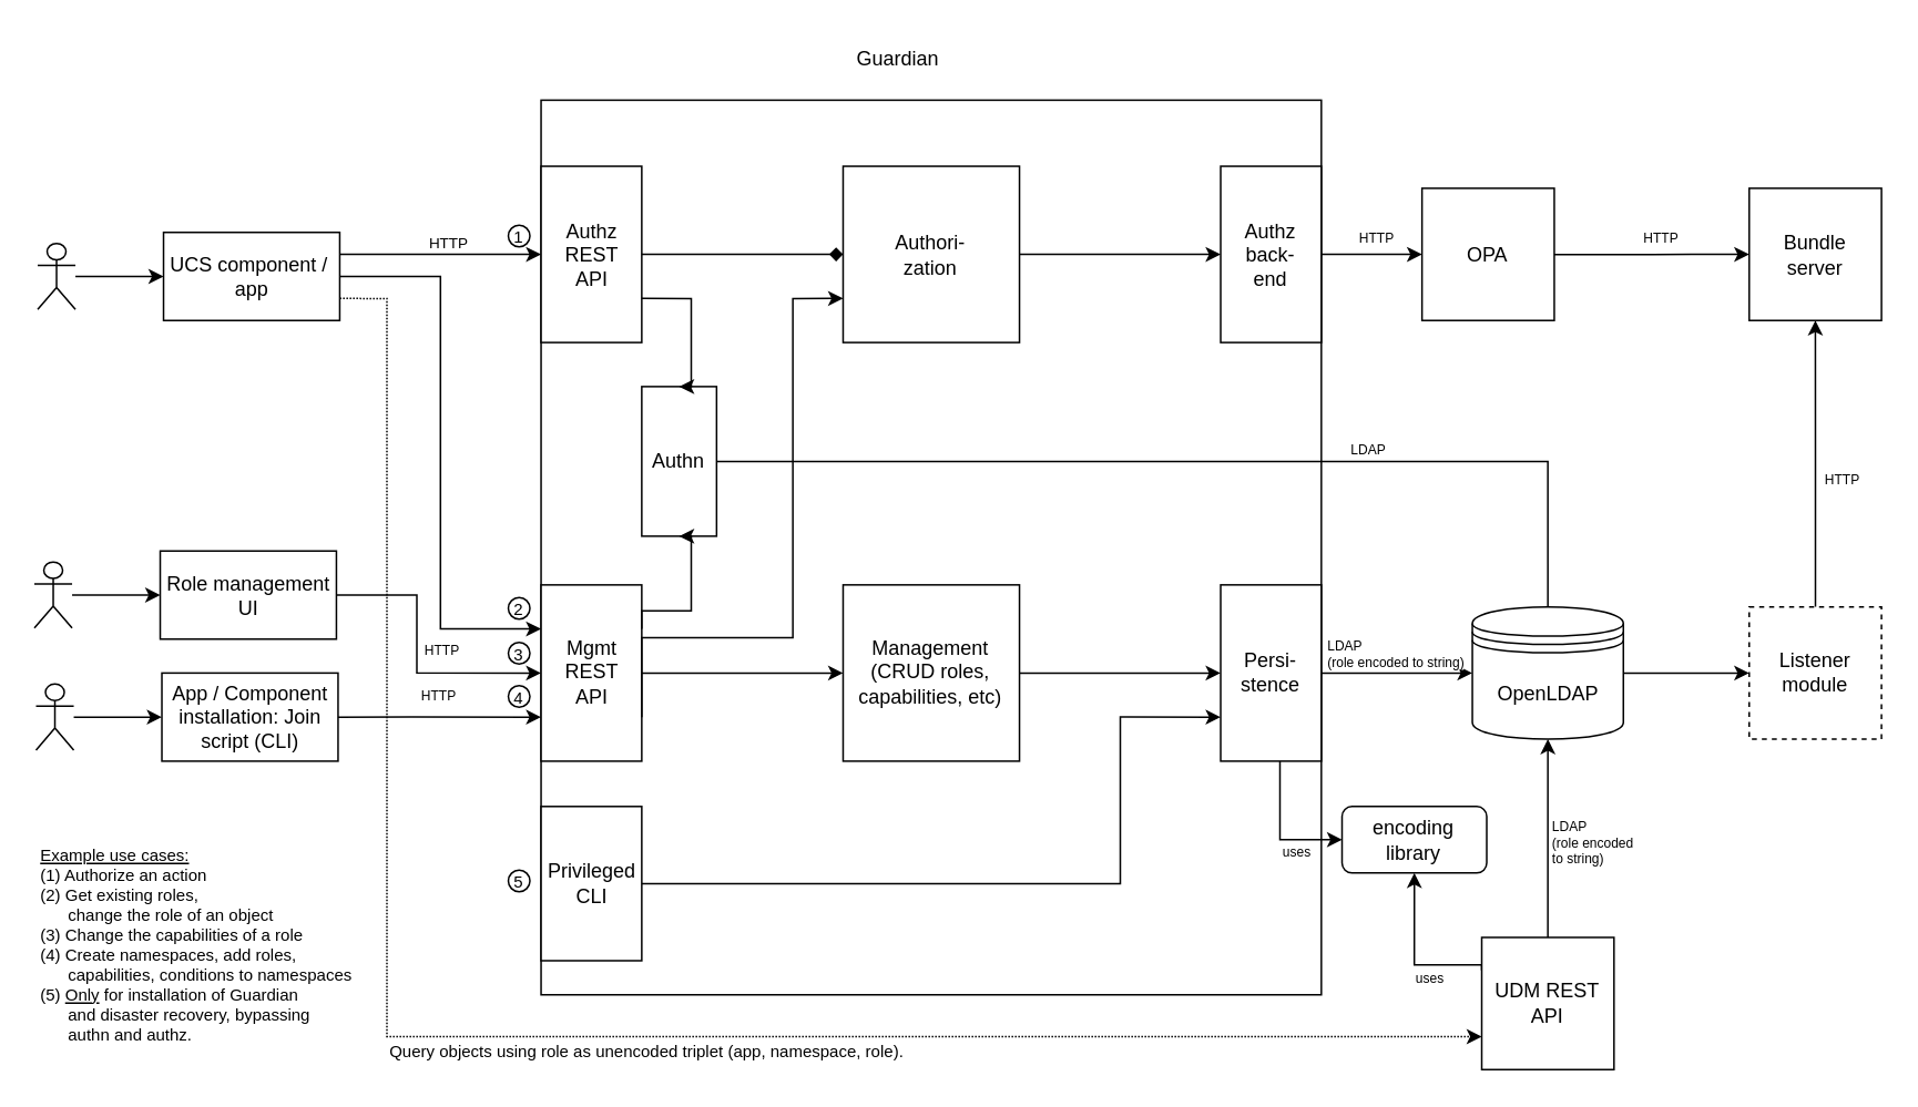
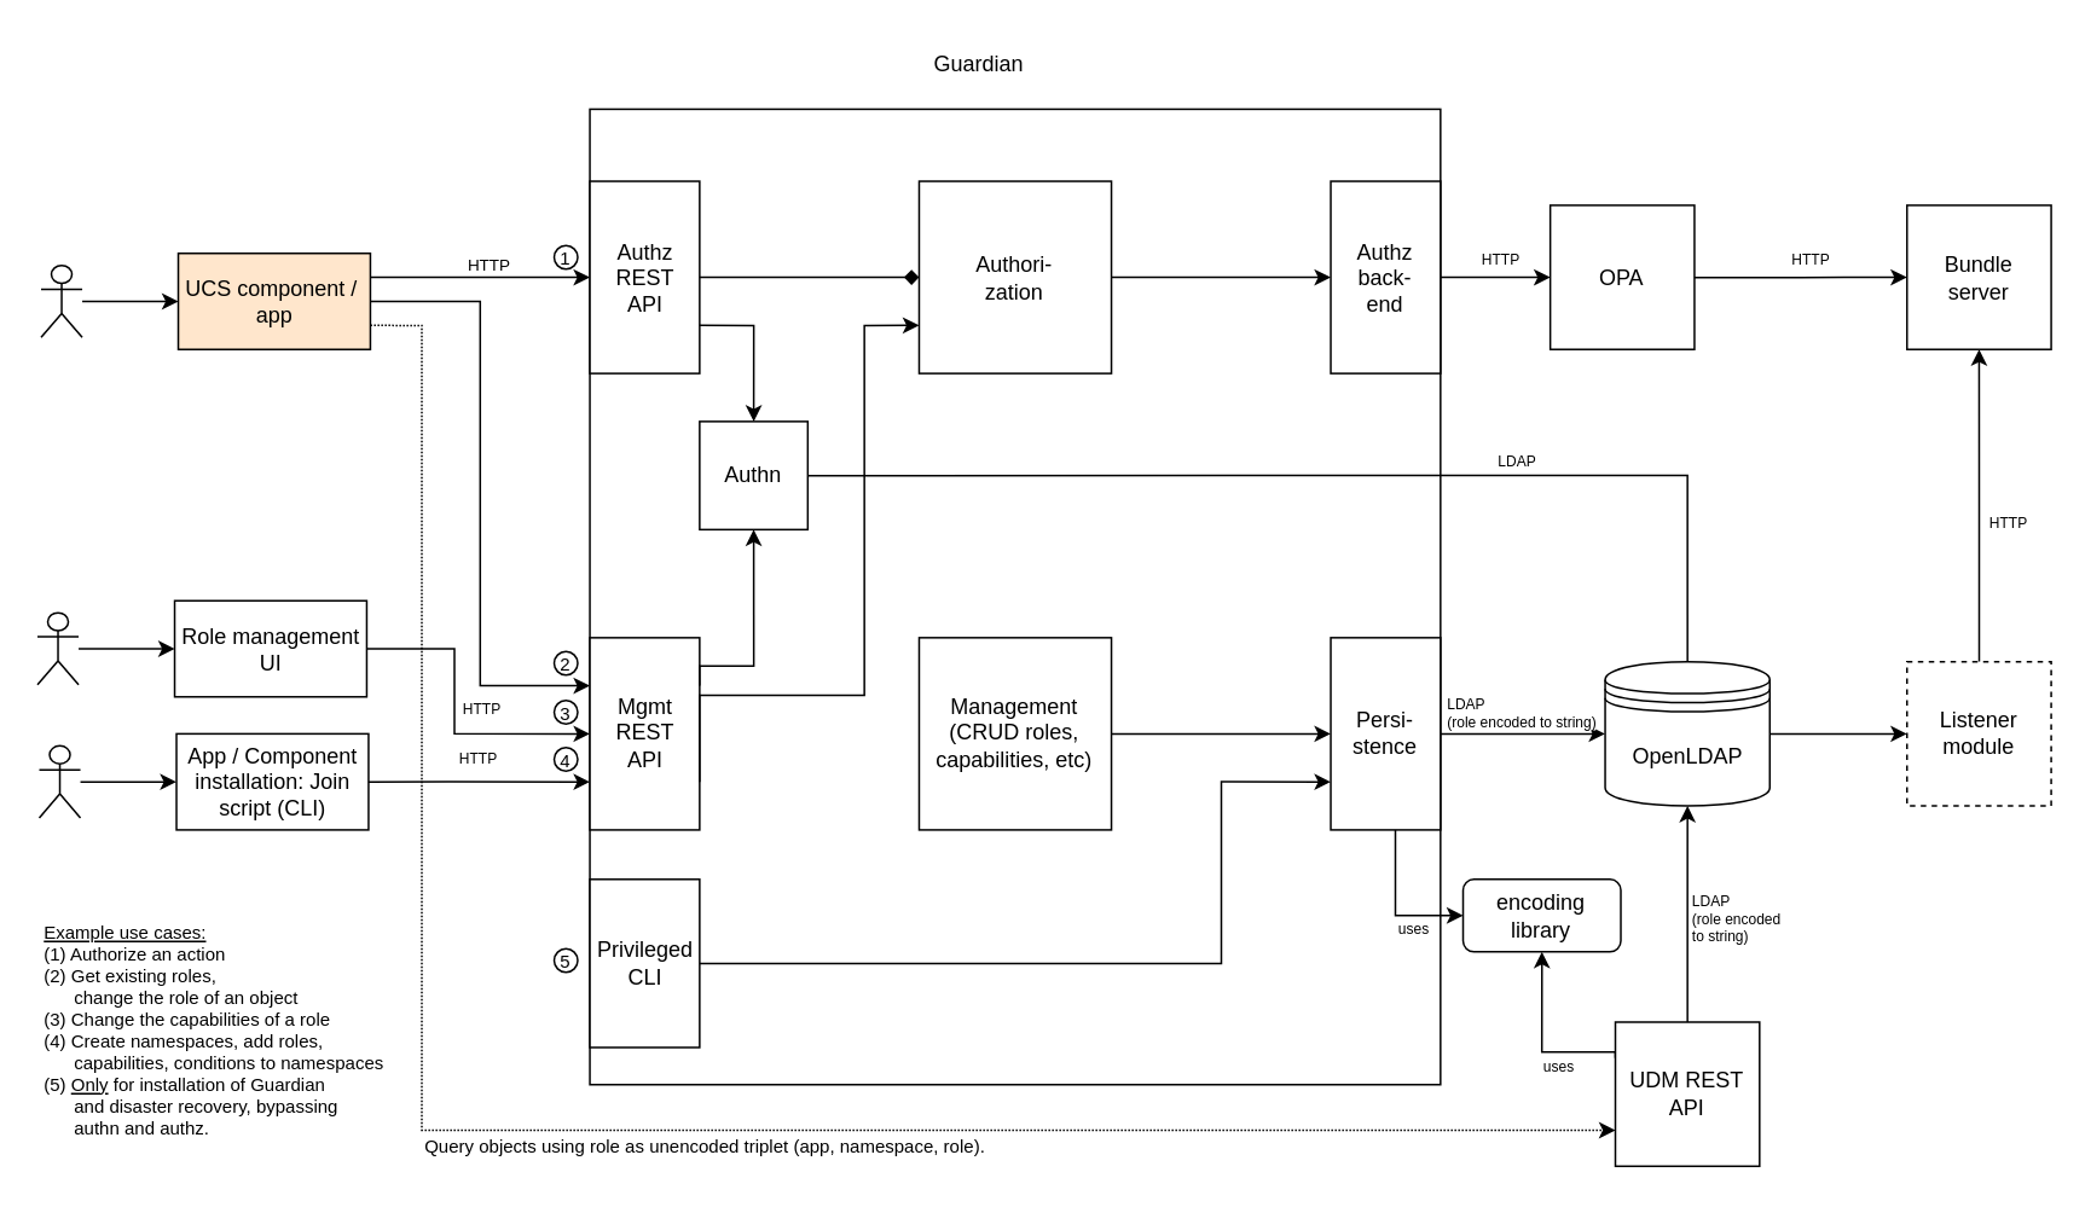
  <mxCell id="0" />
  <mxCell id="1" parent="0" />
  <mxCell id="2" value="" style="rounded=0;whiteSpace=wrap;html=1;" parent="1" vertex="1"><mxGeometry x="324.7" y="59.77" width="469.19" height="538.23" as="geometry" /></mxCell>
  <mxCell id="3" value="Guardian" style="text;html=1;align=center;verticalAlign=middle;resizable=0;points=[];autosize=1;strokeColor=none;fillColor=none;" parent="1" vertex="1"><mxGeometry x="498.757" y="20" width="80" height="30" as="geometry" /></mxCell>
  <mxCell id="4" value="Authz&lt;br&gt;REST&lt;br&gt;API" style="rounded=0;whiteSpace=wrap;html=1;" parent="1" vertex="1"><mxGeometry x="324.703" y="99.535" width="60.541" height="106.047" as="geometry" /></mxCell>
  <mxCell id="5" value="Mgmt&lt;br&gt;REST&lt;br&gt;API" style="rounded=0;whiteSpace=wrap;html=1;" parent="1" vertex="1"><mxGeometry x="324.703" y="351.396" width="60.541" height="106.047" as="geometry" /></mxCell>
  <mxCell id="6" value="Authori-&lt;br&gt;zation" style="whiteSpace=wrap;html=1;aspect=fixed;" parent="1" vertex="1"><mxGeometry x="506.324" y="99.535" width="106.047" height="106.047" as="geometry" /></mxCell>
  <mxCell id="7" style="edgeStyle=orthogonalEdgeStyle;rounded=0;orthogonalLoop=1;jettySize=auto;html=1;entryX=0;entryY=0.5;entryDx=0;entryDy=0;endArrow=diamond;" parent="1" source="4" target="6" edge="1"><mxGeometry relative="1" as="geometry" /></mxCell>
  <mxCell id="8" style="edgeStyle=orthogonalEdgeStyle;rounded=0;orthogonalLoop=1;jettySize=auto;html=1;exitX=1;exitY=0.75;exitDx=0;exitDy=0;entryX=0;entryY=0.75;entryDx=0;entryDy=0;fontSize=8;fontColor=#757575;strokeColor=#000000;" parent="1" source="5" target="6" edge="1"><mxGeometry relative="1" as="geometry"><Array as="points"><mxPoint x="385.243" y="383.209" /><mxPoint x="476.054" y="383.209" /><mxPoint x="476.054" y="179.07" /></Array></mxGeometry></mxCell>
  <mxCell id="9" value="Management&lt;br&gt;(CRUD roles, capabilities, etc)" style="whiteSpace=wrap;html=1;aspect=fixed;" parent="1" vertex="1"><mxGeometry x="506.324" y="351.395" width="106.047" height="106.047" as="geometry" /></mxCell>
- <mxCell id="10" style="edgeStyle=orthogonalEdgeStyle;rounded=0;orthogonalLoop=1;jettySize=auto;html=1;entryX=0;entryY=0.5;entryDx=0;entryDy=0;exitX=1;exitY=0.5;exitDx=0;exitDy=0;" parent="1" source="5" target="9" edge="1"><mxGeometry relative="1" as="geometry"><mxPoint x="383" y="429" as="sourcePoint" /></mxGeometry></mxCell>
  <mxCell id="11" style="edgeStyle=orthogonalEdgeStyle;rounded=0;orthogonalLoop=1;jettySize=auto;html=1;entryX=0;entryY=0.5;entryDx=0;entryDy=0;" edge="1" parent="1" source="13" target="57"><mxGeometry relative="1" as="geometry"><Array as="points"><mxPoint x="769" y="505" /><mxPoint x="806" y="505" /></Array></mxGeometry></mxCell>
  <mxCell id="12" value="uses" style="edgeLabel;html=1;align=center;verticalAlign=middle;resizable=0;points=[];fontSize=8;" vertex="1" connectable="0" parent="11"><mxGeometry x="0.045" relative="1" as="geometry"><mxPoint x="9" y="10" as="offset" /></mxGeometry></mxCell>
  <mxCell id="13" value="Persi-stence" style="rounded=0;whiteSpace=wrap;html=1;" parent="1" vertex="1"><mxGeometry x="733.351" y="351.395" width="60.541" height="106.047" as="geometry" /></mxCell>
  <mxCell id="14" style="edgeStyle=orthogonalEdgeStyle;rounded=0;orthogonalLoop=1;jettySize=auto;html=1;entryX=0;entryY=0.5;entryDx=0;entryDy=0;fontSize=8;" parent="1" source="9" target="13" edge="1"><mxGeometry relative="1" as="geometry" /></mxCell>
  <mxCell id="15" value="OpenLDAP" style="shape=datastore;whiteSpace=wrap;html=1;spacingTop=0;spacingLeft=0;" parent="1" vertex="1"><mxGeometry x="884.703" y="364.651" width="90.811" height="79.535" as="geometry" /></mxCell>
  <mxCell id="16" style="edgeStyle=orthogonalEdgeStyle;rounded=0;orthogonalLoop=1;jettySize=auto;html=1;entryX=0;entryY=0.5;entryDx=0;entryDy=0;" parent="1" source="13" target="15" edge="1"><mxGeometry relative="1" as="geometry" /></mxCell>
  <mxCell id="17" value="LDAP&lt;br&gt;&lt;span style=&quot;&quot;&gt;(role encoded to string)&lt;/span&gt;" style="edgeLabel;html=1;align=left;verticalAlign=middle;resizable=0;points=[];fontSize=8;" parent="16" vertex="1" connectable="0"><mxGeometry x="-0.351" y="-4" relative="1" as="geometry"><mxPoint x="-27" y="-16" as="offset" /></mxGeometry></mxCell>
  <mxCell id="18" value="OPA" style="whiteSpace=wrap;html=1;aspect=fixed;" parent="1" vertex="1"><mxGeometry x="854.432" y="112.791" width="79.535" height="79.535" as="geometry" /></mxCell>
  <mxCell id="19" value="Bundle&lt;br&gt;server" style="whiteSpace=wrap;html=1;aspect=fixed;" parent="1" vertex="1"><mxGeometry x="1051.189" y="112.791" width="79.535" height="79.535" as="geometry" /></mxCell>
  <mxCell id="20" style="edgeStyle=orthogonalEdgeStyle;rounded=0;orthogonalLoop=1;jettySize=auto;html=1;entryX=0;entryY=0.5;entryDx=0;entryDy=0;" parent="1" source="18" target="19" edge="1"><mxGeometry relative="1" as="geometry" /></mxCell>
  <mxCell id="21" value="HTTP" style="edgeLabel;html=1;align=center;verticalAlign=middle;resizable=0;points=[];fontSize=8;" parent="20" vertex="1" connectable="0"><mxGeometry x="0.176" relative="1" as="geometry"><mxPoint x="-5" y="-10" as="offset" /></mxGeometry></mxCell>
  <mxCell id="22" style="edgeStyle=orthogonalEdgeStyle;rounded=0;orthogonalLoop=1;jettySize=auto;html=1;entryX=0.5;entryY=1;entryDx=0;entryDy=0;" parent="1" source="24" target="19" edge="1"><mxGeometry relative="1" as="geometry" /></mxCell>
  <mxCell id="23" value="HTTP" style="edgeLabel;html=1;align=center;verticalAlign=middle;resizable=0;points=[];fontSize=8;" parent="22" vertex="1" connectable="0"><mxGeometry x="-0.245" y="-1" relative="1" as="geometry"><mxPoint x="14" y="-12" as="offset" /></mxGeometry></mxCell>
  <mxCell id="24" value="Listener&lt;br&gt;module" style="whiteSpace=wrap;html=1;aspect=fixed;dashed=1;" parent="1" vertex="1"><mxGeometry x="1051.189" y="364.651" width="79.535" height="79.535" as="geometry" /></mxCell>
  <mxCell id="25" style="edgeStyle=orthogonalEdgeStyle;rounded=0;orthogonalLoop=1;jettySize=auto;html=1;entryX=0;entryY=0.5;entryDx=0;entryDy=0;" parent="1" source="15" target="24" edge="1"><mxGeometry relative="1" as="geometry" /></mxCell>
  <mxCell id="26" value="Authz&lt;br&gt;back-&lt;br&gt;end" style="rounded=0;whiteSpace=wrap;html=1;" parent="1" vertex="1"><mxGeometry x="733.351" y="99.535" width="60.541" height="106.047" as="geometry" /></mxCell>
  <mxCell id="27" style="edgeStyle=orthogonalEdgeStyle;rounded=0;orthogonalLoop=1;jettySize=auto;html=1;entryX=0;entryY=0.5;entryDx=0;entryDy=0;fontSize=8;" parent="1" source="6" target="26" edge="1"><mxGeometry relative="1" as="geometry" /></mxCell>
  <mxCell id="28" style="edgeStyle=orthogonalEdgeStyle;rounded=0;orthogonalLoop=1;jettySize=auto;html=1;entryX=0;entryY=0.5;entryDx=0;entryDy=0;spacingBottom=0;exitX=1;exitY=0.5;exitDx=0;exitDy=0;" parent="1" source="26" target="18" edge="1"><mxGeometry relative="1" as="geometry" /></mxCell>
  <mxCell id="29" value="HTTP" style="edgeLabel;html=1;align=center;verticalAlign=middle;resizable=0;points=[];fontSize=8;" parent="28" vertex="1" connectable="0"><mxGeometry x="0.265" y="-2" relative="1" as="geometry"><mxPoint x="-5" y="-12" as="offset" /></mxGeometry></mxCell>
  <mxCell id="30" style="edgeStyle=orthogonalEdgeStyle;rounded=0;orthogonalLoop=1;jettySize=auto;html=1;entryX=0;entryY=0.25;entryDx=0;entryDy=0;fontSize=8;exitX=1;exitY=0.5;exitDx=0;exitDy=0;" parent="1" source="47" target="5" edge="1"><mxGeometry relative="1" as="geometry"><mxPoint x="203.622" y="152.558" as="sourcePoint" /></mxGeometry></mxCell>
  <mxCell id="31" style="edgeStyle=orthogonalEdgeStyle;rounded=0;orthogonalLoop=1;jettySize=auto;html=1;entryX=0;entryY=0.75;entryDx=0;entryDy=0;fontSize=8;exitX=1;exitY=0.5;exitDx=0;exitDy=0;" parent="1" source="32" target="13" edge="1"><mxGeometry relative="1" as="geometry"><Array as="points"><mxPoint x="673" y="531" /><mxPoint x="673" y="431" /></Array></mxGeometry></mxCell>
  <mxCell id="32" value="Privileged&lt;br&gt;CLI" style="rounded=0;whiteSpace=wrap;html=1;" parent="1" vertex="1"><mxGeometry x="324.703" y="484.698" width="60.541" height="92.791" as="geometry" /></mxCell>
  <mxCell id="33" style="edgeStyle=orthogonalEdgeStyle;rounded=0;orthogonalLoop=1;jettySize=auto;html=1;entryX=0.5;entryY=0;entryDx=0;entryDy=0;fontSize=8;fontColor=#757575;strokeColor=#000000;exitX=1;exitY=0.5;exitDx=0;exitDy=0;endArrow=none;" parent="1" source="35" target="15" edge="1"><mxGeometry relative="1" as="geometry" /></mxCell>
  <mxCell id="34" value="LDAP" style="edgeLabel;html=1;align=center;verticalAlign=middle;resizable=0;points=[];fontColor=#000000;fontSize=8;" parent="33" vertex="1" connectable="0"><mxGeometry x="0.437" y="-3" relative="1" as="geometry"><mxPoint x="-31" y="-11" as="offset" /></mxGeometry></mxCell>
- <mxCell id="35" value="Authn" style="whiteSpace=wrap;html=1;aspect=fixed;fontSize=12;fontColor=#000000;strokeColor=#000000;" parent="1" vertex="1"><mxGeometry x="385.243" y="232.093" width="45" height="90" as="geometry" /></mxCell>
+ <mxCell id="35" value="Authn" style="whiteSpace=wrap;html=1;aspect=fixed;fontSize=12;fontColor=#000000;strokeColor=#000000;" parent="1" vertex="1"><mxGeometry x="385.243" y="232.093" width="59.651" height="59.651" as="geometry" /></mxCell>
  <mxCell id="36" style="edgeStyle=orthogonalEdgeStyle;rounded=0;orthogonalLoop=1;jettySize=auto;html=1;exitX=1;exitY=0.75;exitDx=0;exitDy=0;entryX=0.5;entryY=0;entryDx=0;entryDy=0;fontSize=8;fontColor=#757575;strokeColor=#000000;" parent="1" source="4" target="35" edge="1"><mxGeometry relative="1" as="geometry"><Array as="points"><mxPoint x="415" y="179" /></Array></mxGeometry></mxCell>
  <mxCell id="37" style="edgeStyle=orthogonalEdgeStyle;rounded=0;orthogonalLoop=1;jettySize=auto;html=1;exitX=1;exitY=0.25;exitDx=0;exitDy=0;entryX=0.5;entryY=1;entryDx=0;entryDy=0;fontSize=8;fontColor=#757575;strokeColor=#000000;" parent="1" source="5" target="35" edge="1"><mxGeometry relative="1" as="geometry"><Array as="points"><mxPoint x="385" y="367" /><mxPoint x="415" y="367" /></Array></mxGeometry></mxCell>
  <mxCell id="38" value="" style="group" parent="1" vertex="1" connectable="0"><mxGeometry x="20" y="331" width="181.622" height="53.023" as="geometry" /></mxCell>
  <mxCell id="39" value="&lt;font style=&quot;font-size: 12px;&quot;&gt;Role management UI&lt;/font&gt;" style="rounded=0;whiteSpace=wrap;html=1;strokeColor=#000000;fontSize=8;fontColor=#000000;" parent="38" vertex="1"><mxGeometry x="75.676" width="105.946" height="53.023" as="geometry" /></mxCell>
  <mxCell id="40" style="edgeStyle=orthogonalEdgeStyle;rounded=0;orthogonalLoop=1;jettySize=auto;html=1;entryX=0;entryY=0.5;entryDx=0;entryDy=0;strokeColor=#000000;fontSize=8;fontColor=#000000;" parent="38" source="41" target="39" edge="1"><mxGeometry relative="1" as="geometry" /></mxCell>
  <mxCell id="41" value="" style="shape=umlActor;verticalLabelPosition=bottom;verticalAlign=top;html=1;outlineConnect=0;strokeColor=#000000;fontSize=8;fontColor=#000000;" parent="38" vertex="1"><mxGeometry y="6.628" width="22.703" height="39.767" as="geometry" /></mxCell>
  <mxCell id="42" value="" style="group" parent="1" vertex="1" connectable="0"><mxGeometry x="21" y="404.415" width="181.622" height="53.023" as="geometry" /></mxCell>
  <mxCell id="43" value="&lt;font style=&quot;font-size: 12px;&quot;&gt;App / Component installation: Join script (CLI)&lt;/font&gt;" style="rounded=0;whiteSpace=wrap;html=1;strokeColor=#000000;fontSize=8;fontColor=#000000;" parent="42" vertex="1"><mxGeometry x="75.676" width="105.946" height="53.023" as="geometry" /></mxCell>
  <mxCell id="44" style="edgeStyle=orthogonalEdgeStyle;rounded=0;orthogonalLoop=1;jettySize=auto;html=1;entryX=0;entryY=0.5;entryDx=0;entryDy=0;strokeColor=#000000;fontSize=8;fontColor=#000000;" parent="42" source="45" target="43" edge="1"><mxGeometry relative="1" as="geometry" /></mxCell>
  <mxCell id="45" value="" style="shape=umlActor;verticalLabelPosition=bottom;verticalAlign=top;html=1;outlineConnect=0;strokeColor=#000000;fontSize=8;fontColor=#000000;" parent="42" vertex="1"><mxGeometry y="6.628" width="22.703" height="39.767" as="geometry" /></mxCell>
  <mxCell id="46" value="" style="group" parent="1" vertex="1" connectable="0"><mxGeometry x="22" y="139.307" width="181.622" height="53.023" as="geometry" /></mxCell>
- <mxCell id="47" value="&lt;font style=&quot;font-size: 12px;&quot;&gt;UCS component /&amp;nbsp;&lt;br&gt;app&lt;/font&gt;" style="rounded=0;whiteSpace=wrap;html=1;strokeColor=#000000;fontSize=8;fontColor=#000000;" parent="46" vertex="1"><mxGeometry x="75.676" width="105.946" height="53.023" as="geometry" /></mxCell>
+ <mxCell id="47" value="&lt;font style=&quot;font-size: 12px;&quot;&gt;UCS component /&amp;nbsp;&lt;br&gt;app&lt;/font&gt;" style="rounded=0;whiteSpace=wrap;html=1;strokeColor=#000000;fontSize=8;fontColor=#000000;fillColor=#ffe6cc;" parent="46" vertex="1"><mxGeometry x="75.676" width="105.946" height="53.023" as="geometry" /></mxCell>
  <mxCell id="48" style="edgeStyle=orthogonalEdgeStyle;rounded=0;orthogonalLoop=1;jettySize=auto;html=1;entryX=0;entryY=0.5;entryDx=0;entryDy=0;strokeColor=#000000;fontSize=8;fontColor=#000000;" parent="46" source="49" target="47" edge="1"><mxGeometry relative="1" as="geometry" /></mxCell>
  <mxCell id="49" value="" style="shape=umlActor;verticalLabelPosition=bottom;verticalAlign=top;html=1;outlineConnect=0;strokeColor=#000000;fontSize=8;fontColor=#000000;" parent="46" vertex="1"><mxGeometry y="6.628" width="22.703" height="39.767" as="geometry" /></mxCell>
  <mxCell id="50" style="edgeStyle=orthogonalEdgeStyle;rounded=0;orthogonalLoop=1;jettySize=auto;html=1;entryX=0.5;entryY=1;entryDx=0;entryDy=0;exitX=0;exitY=0.25;exitDx=0;exitDy=0;" edge="1" parent="1" source="54" target="57"><mxGeometry relative="1" as="geometry"><Array as="points"><mxPoint x="890" y="580" /><mxPoint x="850" y="580" /></Array></mxGeometry></mxCell>
  <mxCell id="51" value="uses" style="edgeLabel;html=1;align=center;verticalAlign=middle;resizable=0;points=[];fontSize=8;" vertex="1" connectable="0" parent="50"><mxGeometry x="-0.011" relative="1" as="geometry"><mxPoint x="9" y="13" as="offset" /></mxGeometry></mxCell>
  <mxCell id="52" style="edgeStyle=orthogonalEdgeStyle;rounded=0;orthogonalLoop=1;jettySize=auto;html=1;entryX=0.5;entryY=1;entryDx=0;entryDy=0;fontSize=8;" edge="1" parent="1" source="54" target="15"><mxGeometry relative="1" as="geometry" /></mxCell>
  <mxCell id="53" value="&lt;div style=&quot;text-align: left;&quot;&gt;LDAP&lt;/div&gt;&lt;font style=&quot;font-size: 8px;&quot;&gt;&lt;div style=&quot;text-align: left;&quot;&gt;(role encoded&lt;br&gt;to string)&lt;/div&gt;&lt;/font&gt;" style="edgeLabel;html=1;align=center;verticalAlign=middle;resizable=0;points=[];fontSize=8;" vertex="1" connectable="0" parent="52"><mxGeometry x="-0.266" y="1" relative="1" as="geometry"><mxPoint x="27" y="-13" as="offset" /></mxGeometry></mxCell>
  <mxCell id="54" value="UDM REST API" style="whiteSpace=wrap;html=1;aspect=fixed;" vertex="1" parent="1"><mxGeometry x="890.339" y="563.491" width="79.535" height="79.535" as="geometry" /></mxCell>
  <mxCell id="55" style="edgeStyle=orthogonalEdgeStyle;rounded=0;orthogonalLoop=1;jettySize=auto;html=1;entryX=0;entryY=0.75;entryDx=0;entryDy=0;fontSize=8;dashed=1;dashPattern=1 1;exitX=1;exitY=0.75;exitDx=0;exitDy=0;" edge="1" parent="1" source="47" target="54"><mxGeometry relative="1" as="geometry"><Array as="points"><mxPoint x="232" y="179" /><mxPoint x="232" y="623" /></Array></mxGeometry></mxCell>
  <mxCell id="56" value="Query objects using role as unencoded triplet (app, namespace, role)." style="edgeLabel;html=1;align=center;verticalAlign=middle;resizable=0;points=[];fontSize=10;" vertex="1" connectable="0" parent="55"><mxGeometry x="0.519" y="-5" relative="1" as="geometry"><mxPoint x="-231" y="3" as="offset" /></mxGeometry></mxCell>
  <mxCell id="57" value="encoding&lt;br&gt;library" style="rounded=1;whiteSpace=wrap;html=1;" vertex="1" parent="1"><mxGeometry x="806.34" y="484.7" width="87" height="40" as="geometry" /></mxCell>
  <mxCell id="58" style="edgeStyle=orthogonalEdgeStyle;rounded=0;orthogonalLoop=1;jettySize=auto;html=1;entryX=0;entryY=0.75;entryDx=0;entryDy=0;fontSize=8;exitX=1;exitY=0.5;exitDx=0;exitDy=0;" parent="1" source="43" target="5" edge="1"><mxGeometry relative="1" as="geometry"><mxPoint x="203.622" y="444.186" as="sourcePoint" /><Array as="points"><mxPoint x="203" y="431" /><mxPoint x="247" y="431" /><mxPoint x="247" y="430" /><mxPoint x="325" y="430" /></Array></mxGeometry></mxCell>
  <mxCell id="59" value="HTTP" style="edgeLabel;html=1;align=center;verticalAlign=middle;resizable=0;points=[];fontSize=8;fontColor=#000000;" parent="58" vertex="1" connectable="0"><mxGeometry x="0.684" y="1" relative="1" as="geometry"><mxPoint x="-41" y="-39" as="offset" /></mxGeometry></mxCell>
  <mxCell id="60" value="HTTP" style="edgeLabel;html=1;align=center;verticalAlign=middle;resizable=0;points=[];fontSize=8;" vertex="1" connectable="0" parent="58"><mxGeometry x="0.086" y="2" relative="1" as="geometry"><mxPoint x="-6" y="-11" as="offset" /></mxGeometry></mxCell>
  <mxCell id="61" style="edgeStyle=orthogonalEdgeStyle;rounded=0;orthogonalLoop=1;jettySize=auto;html=1;entryX=0;entryY=0.5;entryDx=0;entryDy=0;strokeColor=#000000;fontSize=8;fontColor=#000000;exitX=1;exitY=0.5;exitDx=0;exitDy=0;" parent="1" source="39" target="5" edge="1"><mxGeometry relative="1" as="geometry"><Array as="points"><mxPoint x="250" y="357" /><mxPoint x="250" y="404" /><mxPoint x="325" y="404" /></Array></mxGeometry></mxCell>
  <mxCell id="62" style="edgeStyle=orthogonalEdgeStyle;rounded=0;orthogonalLoop=1;jettySize=auto;html=1;entryX=0;entryY=0.5;entryDx=0;entryDy=0;fontSize=9;exitX=1;exitY=0.25;exitDx=0;exitDy=0;" edge="1" parent="1" source="47" target="4"><mxGeometry relative="1" as="geometry" /></mxCell>
  <mxCell id="63" value="HTTP" style="edgeLabel;html=1;align=center;verticalAlign=middle;resizable=0;points=[];fontSize=9;" vertex="1" connectable="0" parent="62"><mxGeometry x="0.33" y="-1" relative="1" as="geometry"><mxPoint x="-16" y="-8" as="offset" /></mxGeometry></mxCell>
  <mxCell id="64" value="&lt;font style=&quot;font-size: 10px;&quot;&gt;&lt;u&gt;Example use cases:&lt;br&gt;&lt;/u&gt;(1) Authorize an action&lt;br&gt;(2) Get existing roles,&lt;br&gt;&amp;nbsp; &amp;nbsp; &amp;nbsp; change the role of an object&lt;br&gt;(3) Change the capabilities of a role&lt;br&gt;(4) Create namespaces, add roles,&lt;br&gt;&amp;nbsp; &amp;nbsp; &amp;nbsp; capabilities, conditions to namespaces&lt;br&gt;(5)&amp;nbsp;&lt;u&gt;Only&lt;/u&gt; for installation of Guardian &lt;br&gt;&amp;nbsp; &amp;nbsp; &amp;nbsp; and disaster recovery,&amp;nbsp;bypassing&lt;br&gt;&amp;nbsp; &amp;nbsp; &amp;nbsp; authn and authz.&lt;br&gt;&lt;/font&gt;" style="text;html=1;strokeColor=none;fillColor=none;align=left;verticalAlign=middle;whiteSpace=wrap;rounded=0;fontSize=9;" vertex="1" parent="1"><mxGeometry x="22" y="510" width="191" height="116" as="geometry" /></mxCell>
  <mxCell id="65" value="1" style="ellipse;whiteSpace=wrap;html=1;aspect=fixed;fontSize=10;" vertex="1" parent="1"><mxGeometry x="305" y="135" width="13" height="13" as="geometry" /></mxCell>
  <mxCell id="66" value="3" style="ellipse;whiteSpace=wrap;html=1;aspect=fixed;fontSize=10;" vertex="1" parent="1"><mxGeometry x="305" y="386" width="13" height="13" as="geometry" /></mxCell>
  <mxCell id="67" value="4" style="ellipse;whiteSpace=wrap;html=1;aspect=fixed;fontSize=10;" vertex="1" parent="1"><mxGeometry x="305" y="412" width="13" height="13" as="geometry" /></mxCell>
  <mxCell id="68" value="2" style="ellipse;whiteSpace=wrap;html=1;aspect=fixed;fontSize=10;" vertex="1" parent="1"><mxGeometry x="305" y="359" width="13" height="13" as="geometry" /></mxCell>
  <mxCell id="69" value="5" style="ellipse;whiteSpace=wrap;html=1;aspect=fixed;fontSize=10;" vertex="1" parent="1"><mxGeometry x="305" y="523" width="13" height="13" as="geometry" /></mxCell>
